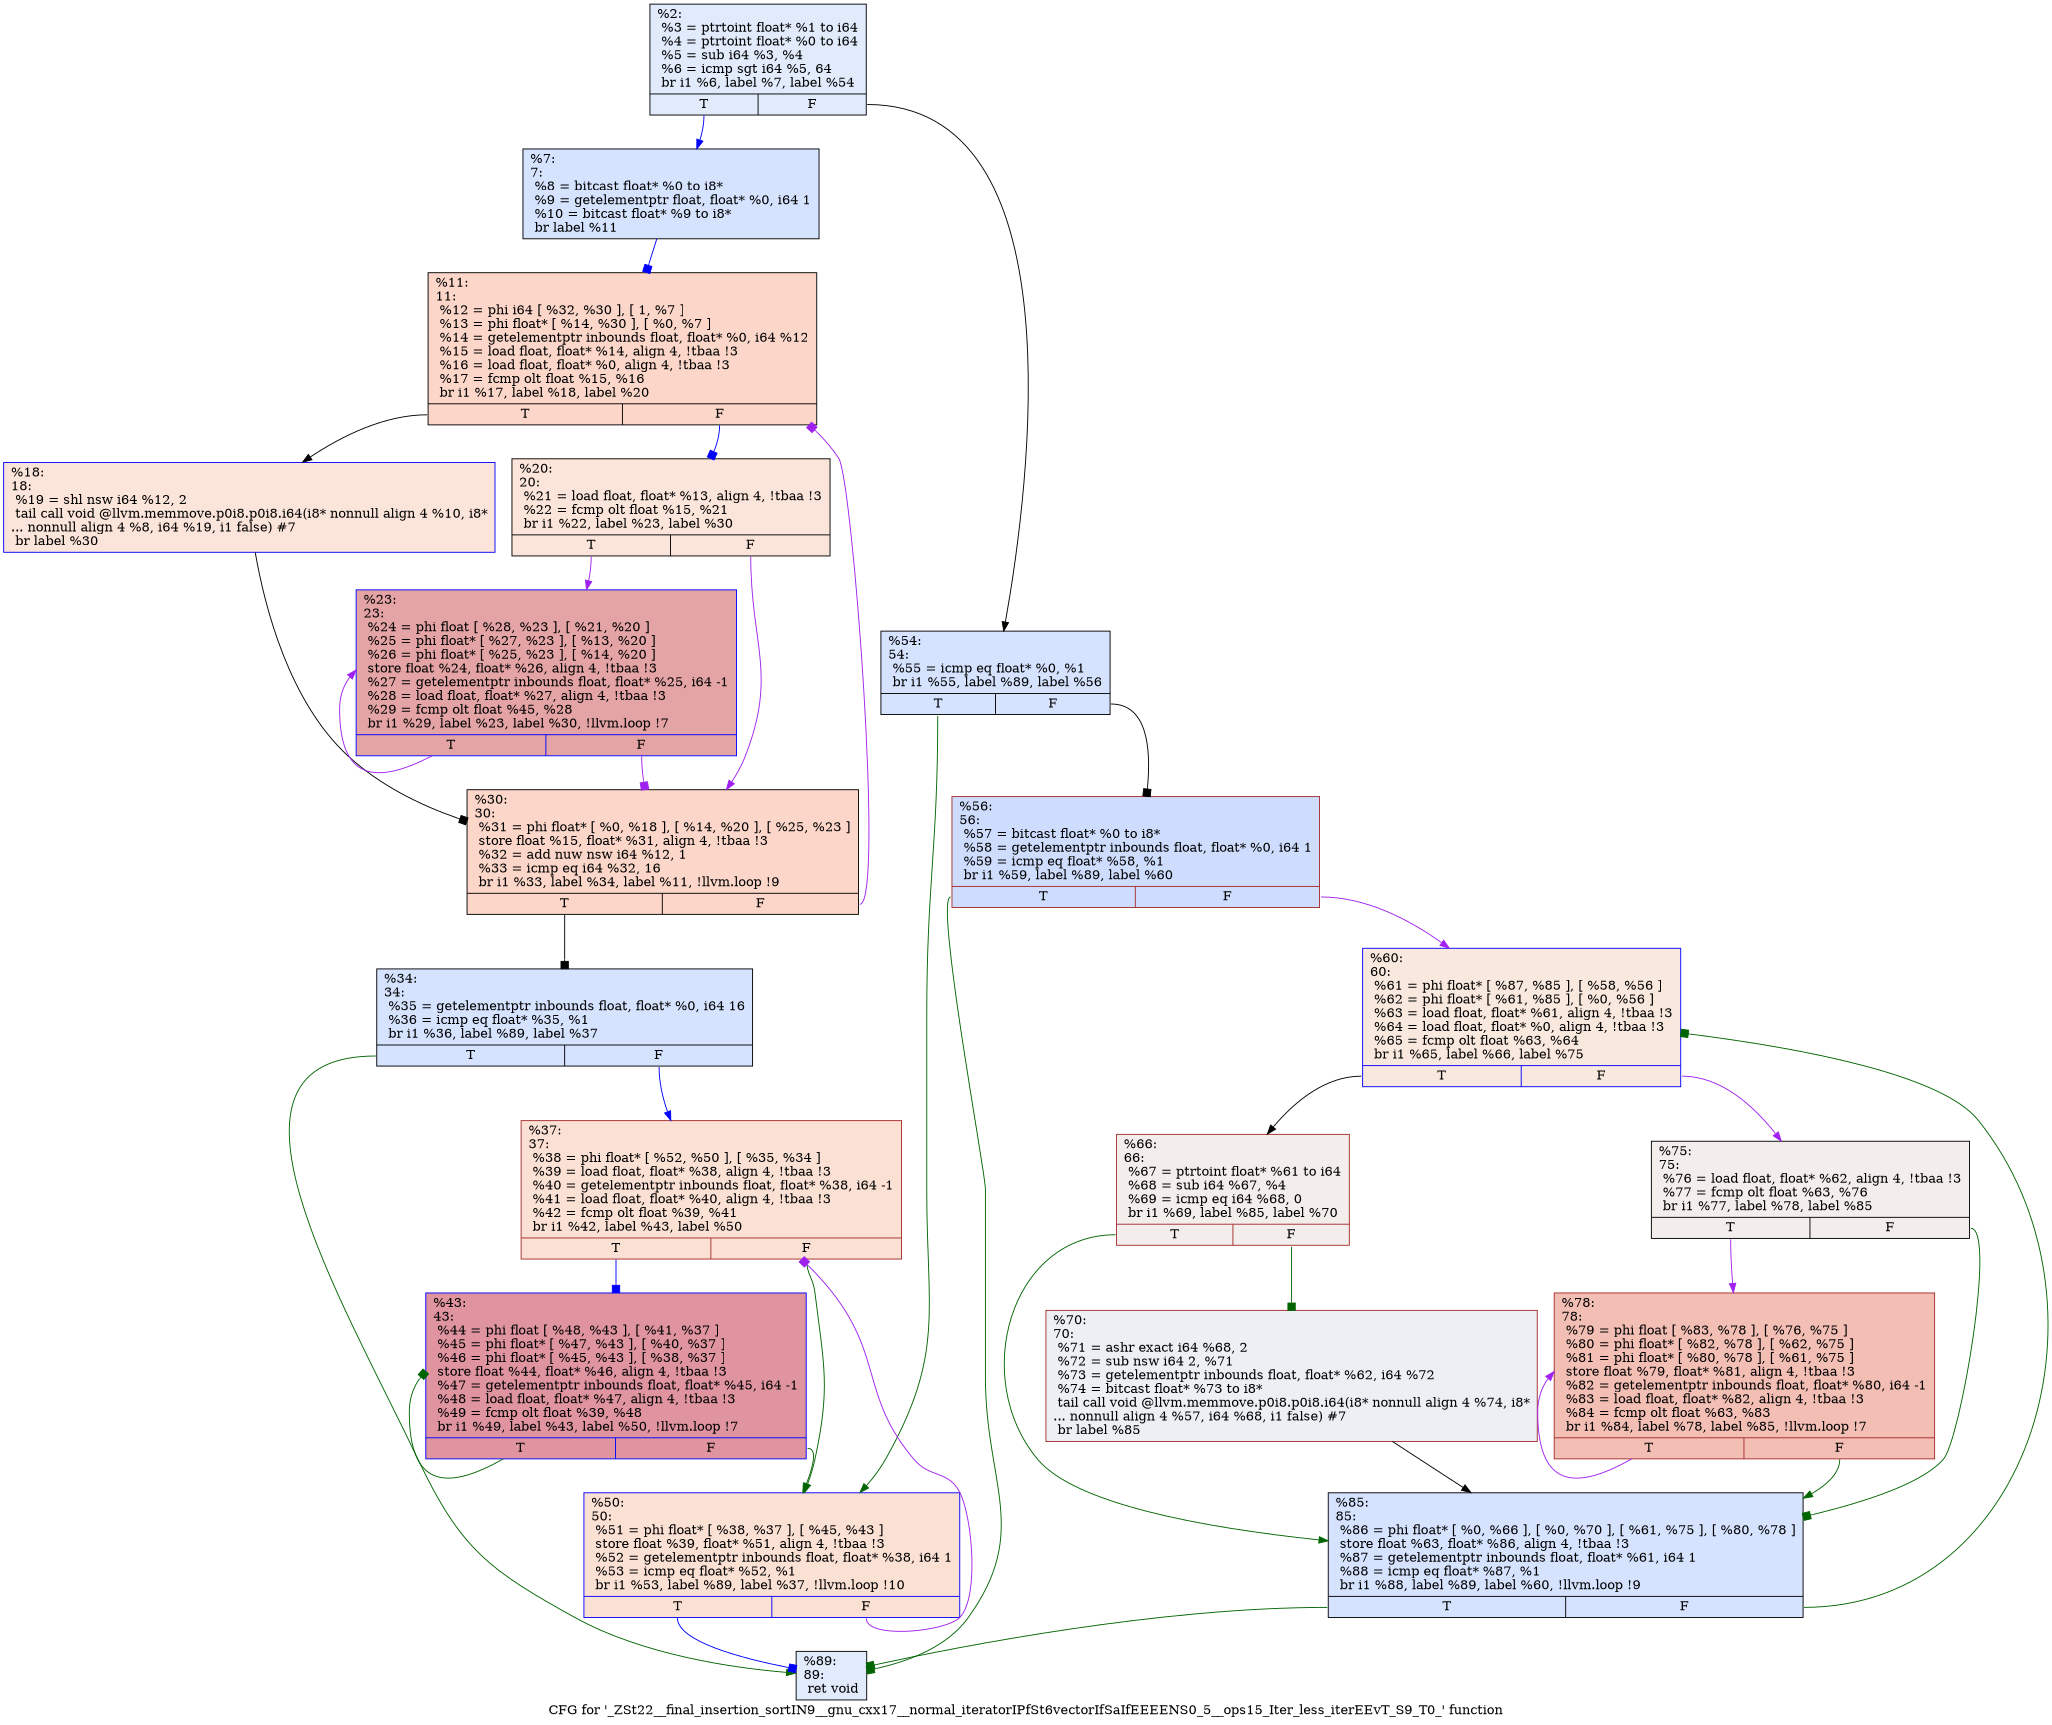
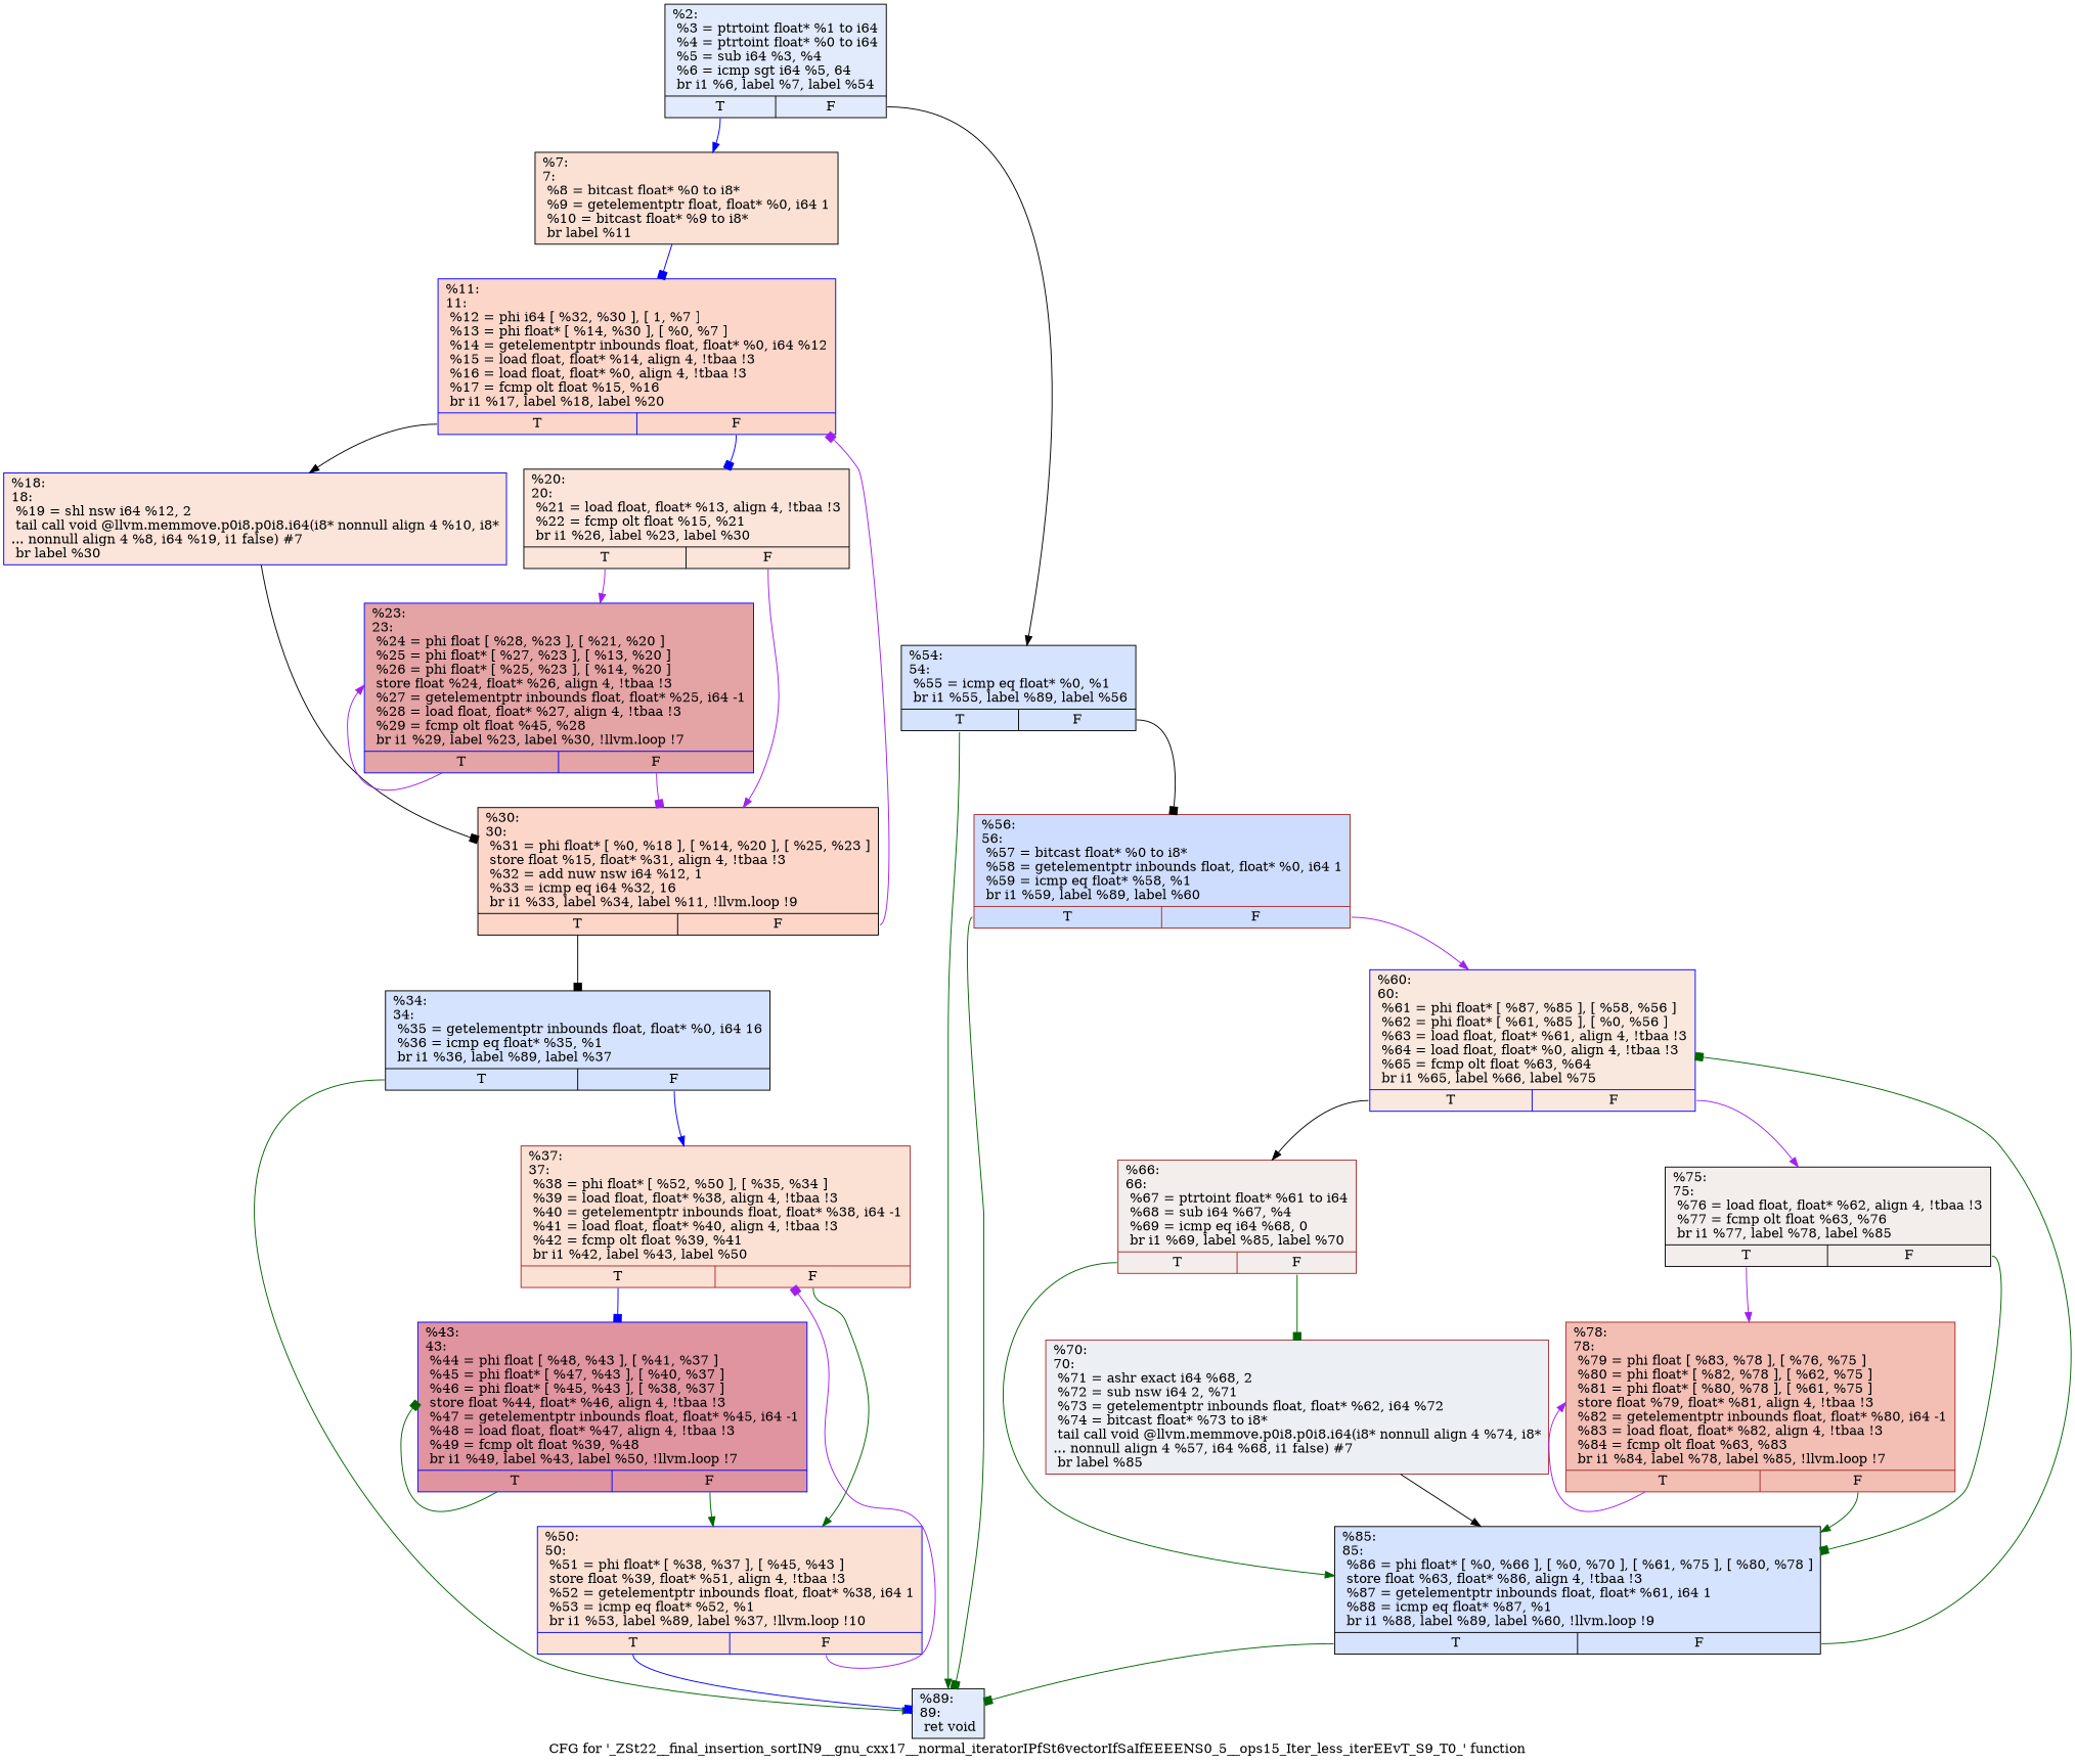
  digraph {
    label="CFG for '_ZSt22__final_insertion_sortIN9__gnu_cxx17__normal_iteratorIPfSt6vectorIfSaIfEEEENS0_5__ops15_Iter_less_iterEEvT_S9_T0_' function"
    node [color=black fillcolor="#a1c0ff70" shape=record style=filled]
    edge [arrowhead=normal color=darkgreen tailport=s0]
    n1 [fillcolor="#bbd1f870" label="{%2:\l  %3 = ptrtoint float* %1 to i64\l  %4 = ptrtoint float* %0 to i64\l  %5 = sub i64 %3, %4\l  %6 = icmp sgt i64 %5, 64\l  br i1 %6, label %7, label %54\l|{<s0>T|<s1>F}}"]
-   n2 [label="{%7:\l7:                                                \l  %8 = bitcast float* %0 to i8*\l  %9 = getelementptr float, float* %0, i64 1\l  %10 = bitcast float* %9 to i8*\l  br label %11\l}"]
+   n2 [fillcolor="#f7b99e70" label="{%7:\l7:                                                \l  %8 = bitcast float* %0 to i8*\l  %9 = getelementptr float, float* %0, i64 1\l  %10 = bitcast float* %9 to i8*\l  br label %11\l}"]
    n3 [label="{%54:\l54:                                               \l  %55 = icmp eq float* %0, %1\l  br i1 %55, label %89, label %56\l|{<s0>T|<s1>F}}"]
-   n4 [fillcolor="#f6a38570" label="{%11:\l11:                                               \l  %12 = phi i64 [ %32, %30 ], [ 1, %7 ]\l  %13 = phi float* [ %14, %30 ], [ %0, %7 ]\l  %14 = getelementptr inbounds float, float* %0, i64 %12\l  %15 = load float, float* %14, align 4, !tbaa !3\l  %16 = load float, float* %0, align 4, !tbaa !3\l  %17 = fcmp olt float %15, %16\l  br i1 %17, label %18, label %20\l|{<s0>T|<s1>F}}"]
+   n4 [color=blue fillcolor="#f6a38570" label="{%11:\l11:                                               \l  %12 = phi i64 [ %32, %30 ], [ 1, %7 ]\l  %13 = phi float* [ %14, %30 ], [ %0, %7 ]\l  %14 = getelementptr inbounds float, float* %0, i64 %12\l  %15 = load float, float* %14, align 4, !tbaa !3\l  %16 = load float, float* %0, align 4, !tbaa !3\l  %17 = fcmp olt float %15, %16\l  br i1 %17, label %18, label %20\l|{<s0>T|<s1>F}}"]
    n5 [fillcolor="#bbd1f870" label="{%89:\l89:                                               \l  ret void\l}"]
    n6 [color=brown fillcolor="#8fb1fe70" label="{%56:\l56:                                               \l  %57 = bitcast float* %0 to i8*\l  %58 = getelementptr inbounds float, float* %0, i64 1\l  %59 = icmp eq float* %58, %1\l  br i1 %59, label %89, label %60\l|{<s0>T|<s1>F}}"]
    n7 [color=blue fillcolor="#f5c1a970" label="{%18:\l18:                                               \l  %19 = shl nsw i64 %12, 2\l  tail call void @llvm.memmove.p0i8.p0i8.i64(i8* nonnull align 4 %10, i8*\l... nonnull align 4 %8, i64 %19, i1 false) #7\l  br label %30\l}"]
-   n8 [fillcolor="#f5c1a970" label="{%20:\l20:                                               \l  %21 = load float, float* %13, align 4, !tbaa !3\l  %22 = fcmp olt float %15, %21\l  br i1 %22, label %23, label %30\l|{<s0>T|<s1>F}}"]
+   n8 [fillcolor="#f5c1a970" label="{%20:\l20:                                               \l  %21 = load float, float* %13, align 4, !tbaa !3\l  %22 = fcmp olt float %15, %21\l  br i1 %26, label %23, label %30\l|{<s0>T|<s1>F}}"]
    n9 [color=blue fillcolor="#f2cab570" label="{%60:\l60:                                               \l  %61 = phi float* [ %87, %85 ], [ %58, %56 ]\l  %62 = phi float* [ %61, %85 ], [ %0, %56 ]\l  %63 = load float, float* %61, align 4, !tbaa !3\l  %64 = load float, float* %0, align 4, !tbaa !3\l  %65 = fcmp olt float %63, %64\l  br i1 %65, label %66, label %75\l|{<s0>T|<s1>F}}"]
    n10 [fillcolor="#f6a38570" label="{%30:\l30:                                               \l  %31 = phi float* [ %0, %18 ], [ %14, %20 ], [ %25, %23 ]\l  store float %15, float* %31, align 4, !tbaa !3\l  %32 = add nuw nsw i64 %12, 1\l  %33 = icmp eq i64 %32, 16\l  br i1 %33, label %34, label %11, !llvm.loop !9\l|{<s0>T|<s1>F}}"]
    n11 [color=blue fillcolor="#c32e3170" label="{%23:\l23:                                               \l  %24 = phi float [ %28, %23 ], [ %21, %20 ]\l  %25 = phi float* [ %27, %23 ], [ %13, %20 ]\l  %26 = phi float* [ %25, %23 ], [ %14, %20 ]\l  store float %24, float* %26, align 4, !tbaa !3\l  %27 = getelementptr inbounds float, float* %25, i64 -1\l  %28 = load float, float* %27, align 4, !tbaa !3\l  %29 = fcmp olt float %45, %28\l  br i1 %29, label %23, label %30, !llvm.loop !7\l|{<s0>T|<s1>F}}"]
    n12 [label="{%34:\l34:                                               \l  %35 = getelementptr inbounds float, float* %0, i64 16\l  %36 = icmp eq float* %35, %1\l  br i1 %36, label %89, label %37\l|{<s0>T|<s1>F}}"]
    n13 [color=brown fillcolor="#f7b99e70" label="{%37:\l37:                                               \l  %38 = phi float* [ %52, %50 ], [ %35, %34 ]\l  %39 = load float, float* %38, align 4, !tbaa !3\l  %40 = getelementptr inbounds float, float* %38, i64 -1\l  %41 = load float, float* %40, align 4, !tbaa !3\l  %42 = fcmp olt float %39, %41\l  br i1 %42, label %43, label %50\l|{<s0>T|<s1>F}}"]
    n14 [color=blue fillcolor="#b70d2870" label="{%43:\l43:                                               \l  %44 = phi float [ %48, %43 ], [ %41, %37 ]\l  %45 = phi float* [ %47, %43 ], [ %40, %37 ]\l  %46 = phi float* [ %45, %43 ], [ %38, %37 ]\l  store float %44, float* %46, align 4, !tbaa !3\l  %47 = getelementptr inbounds float, float* %45, i64 -1\l  %48 = load float, float* %47, align 4, !tbaa !3\l  %49 = fcmp olt float %39, %48\l  br i1 %49, label %43, label %50, !llvm.loop !7\l|{<s0>T|<s1>F}}"]
    n15 [color=blue fillcolor="#f7b99e70" label="{%50:\l50:                                               \l  %51 = phi float* [ %38, %37 ], [ %45, %43 ]\l  store float %39, float* %51, align 4, !tbaa !3\l  %52 = getelementptr inbounds float, float* %38, i64 1\l  %53 = icmp eq float* %52, %1\l  br i1 %53, label %89, label %37, !llvm.loop !10\l|{<s0>T|<s1>F}}"]
    n16 [color=brown fillcolor="#e3d9d370" label="{%66:\l66:                                               \l  %67 = ptrtoint float* %61 to i64\l  %68 = sub i64 %67, %4\l  %69 = icmp eq i64 %68, 0\l  br i1 %69, label %85, label %70\l|{<s0>T|<s1>F}}"]
    n17 [fillcolor="#e3d9d370" label="{%75:\l75:                                               \l  %76 = load float, float* %62, align 4, !tbaa !3\l  %77 = fcmp olt float %63, %76\l  br i1 %77, label %78, label %85\l|{<s0>T|<s1>F}}"]
    n18 [label="{%85:\l85:                                               \l  %86 = phi float* [ %0, %66 ], [ %0, %70 ], [ %61, %75 ], [ %80, %78 ]\l  store float %63, float* %86, align 4, !tbaa !3\l  %87 = getelementptr inbounds float, float* %61, i64 1\l  %88 = icmp eq float* %87, %1\l  br i1 %88, label %89, label %60, !llvm.loop !9\l|{<s0>T|<s1>F}}"]
    n19 [color=brown fillcolor="#d4dbe670" label="{%70:\l70:                                               \l  %71 = ashr exact i64 %68, 2\l  %72 = sub nsw i64 2, %71\l  %73 = getelementptr inbounds float, float* %62, i64 %72\l  %74 = bitcast float* %73 to i8*\l  tail call void @llvm.memmove.p0i8.p0i8.i64(i8* nonnull align 4 %74, i8*\l... nonnull align 4 %57, i64 %68, i1 false) #7\l  br label %85\l}"]
    n20 [color=brown fillcolor="#e36c5570" label="{%78:\l78:                                               \l  %79 = phi float [ %83, %78 ], [ %76, %75 ]\l  %80 = phi float* [ %82, %78 ], [ %62, %75 ]\l  %81 = phi float* [ %80, %78 ], [ %61, %75 ]\l  store float %79, float* %81, align 4, !tbaa !3\l  %82 = getelementptr inbounds float, float* %80, i64 -1\l  %83 = load float, float* %82, align 4, !tbaa !3\l  %84 = fcmp olt float %63, %83\l  br i1 %84, label %78, label %85, !llvm.loop !7\l|{<s0>T|<s1>F}}"]
    n1 -> n2 [color=blue]
    n1 -> n3 [color=black tailport=s1]
    n2 -> n4 [arrowhead=box color=blue]
-   n3 -> n15
+   n3 -> n5
    n3 -> n6 [arrowhead=box color=black tailport=s1]
    n4 -> n7 [color=black]
    n4 -> n8 [arrowhead=box color=blue tailport=s1]
    n6 -> n5 [arrowhead=box]
    n6 -> n9 [color=purple tailport=s1]
    n7 -> n10 [arrowhead=box color=black]
    n8 -> n10 [color=purple tailport=s1]
    n8 -> n11 [color=purple]
    n9 -> n16 [color=black]
    n9 -> n17 [color=purple tailport=s1]
    n10 -> n4 [arrowhead=box color=purple tailport=s1]
    n10 -> n12 [arrowhead=box color=black]
    n11 -> n10 [arrowhead=box color=purple tailport=s1]
    n11 -> n11 [color=purple]
    n12 -> n5
    n12 -> n13 [color=blue tailport=s1]
    n13 -> n14 [arrowhead=box color=blue]
    n13 -> n15 [tailport=s1]
    n14 -> n14 [arrowhead=box]
    n14 -> n15 [tailport=s1]
    n15 -> n5 [arrowhead=box color=blue]
    n15 -> n13 [arrowhead=box color=purple tailport=s1]
    n16 -> n18
    n16 -> n19 [arrowhead=box tailport=s1]
    n17 -> n18 [arrowhead=box tailport=s1]
    n17 -> n20 [color=purple]
    n18 -> n5 [arrowhead=box]
    n18 -> n9 [arrowhead=box tailport=s1]
    n19 -> n18 [color=black]
    n20 -> n18 [tailport=s1]
    n20 -> n20 [color=purple]
  }
